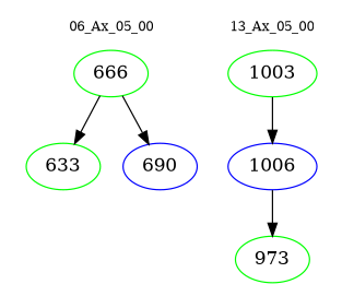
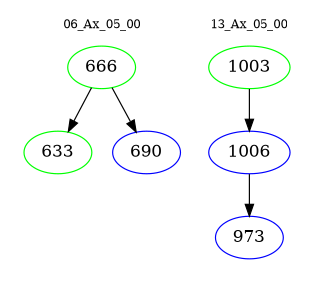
  digraph {
    node [color=green]
    edge [color=black]
    n1 [label=666]
    n2 [label=633]
    n3 [color=blue label=690]
    n4 [label=1003]
-   n5 [label=973]
+   n5 [color=blue label=973]
    n6 [color=blue label=1006]
    subgraph cluster_1 {
      color=white
      fontsize=10
      label="06_Ax_05_00"
      n1
      n2
      n3
    }
    subgraph cluster_2 {
      color=white
      fontsize=10
      label="13_Ax_05_00"
      n4
      n5
      n6
    }
    n1 -> n2
    n1 -> n3
    n4 -> n6
    n6 -> n5
  }
